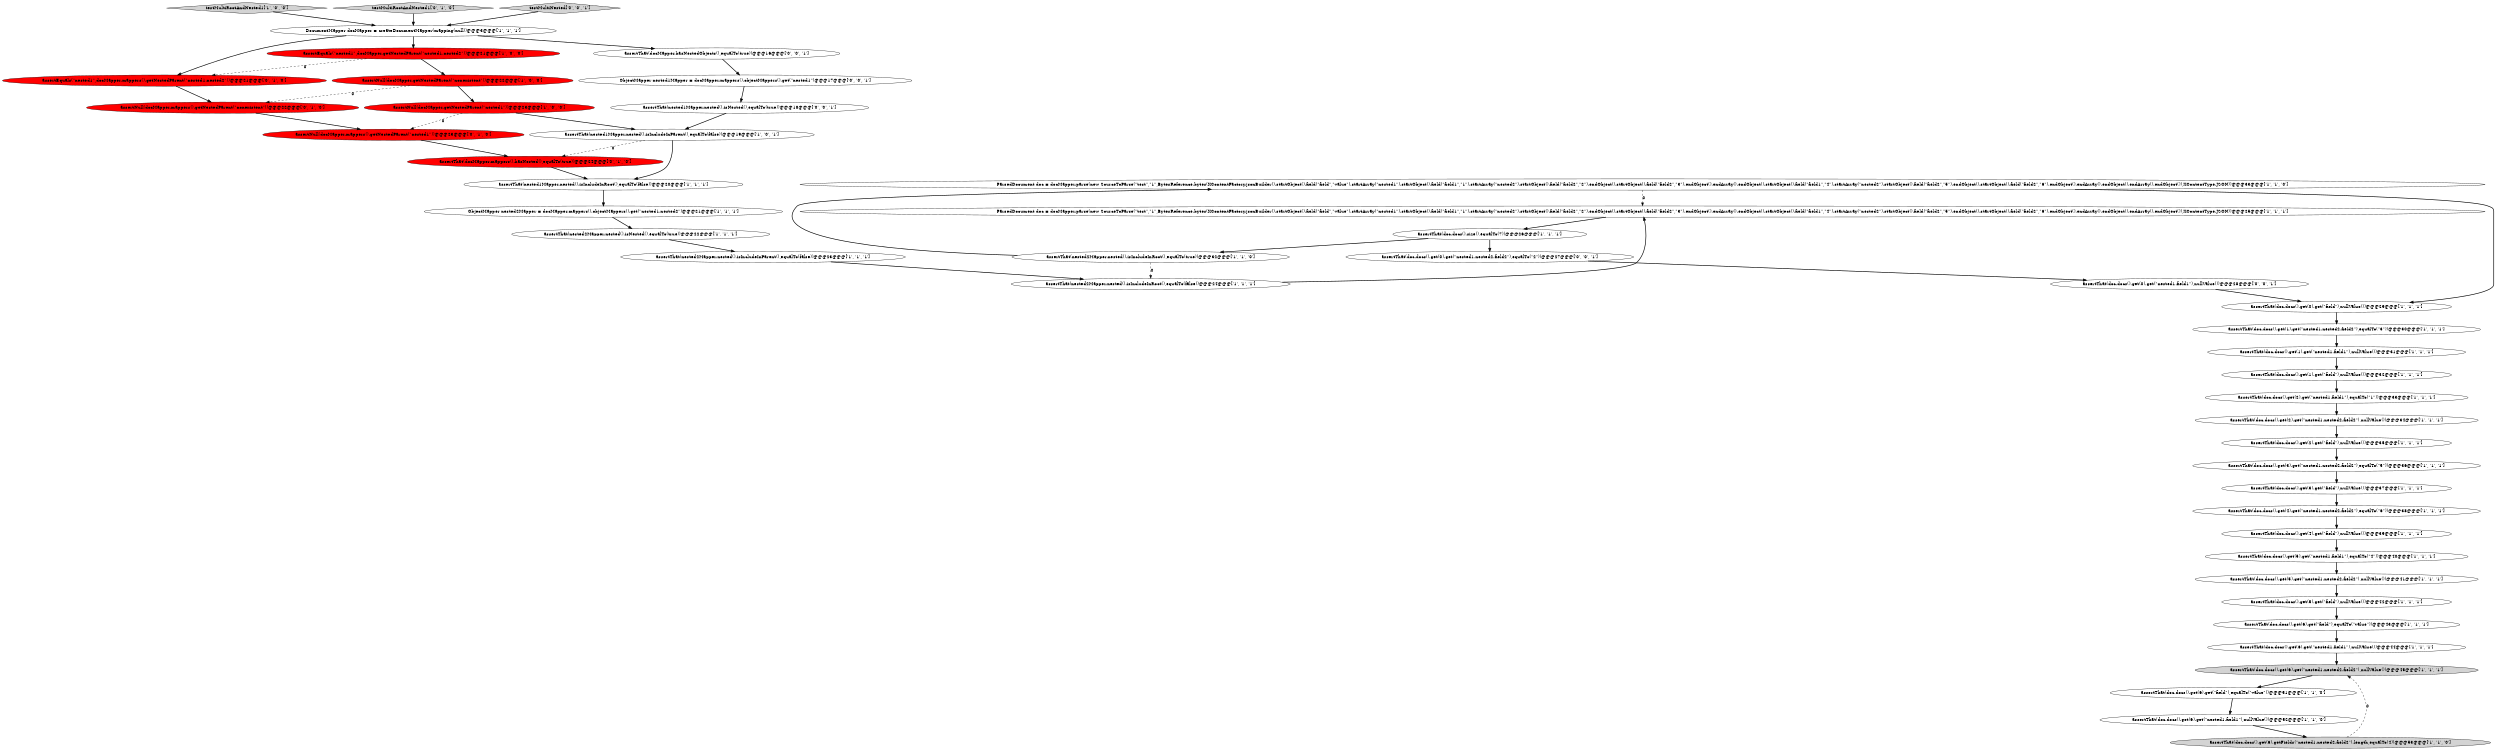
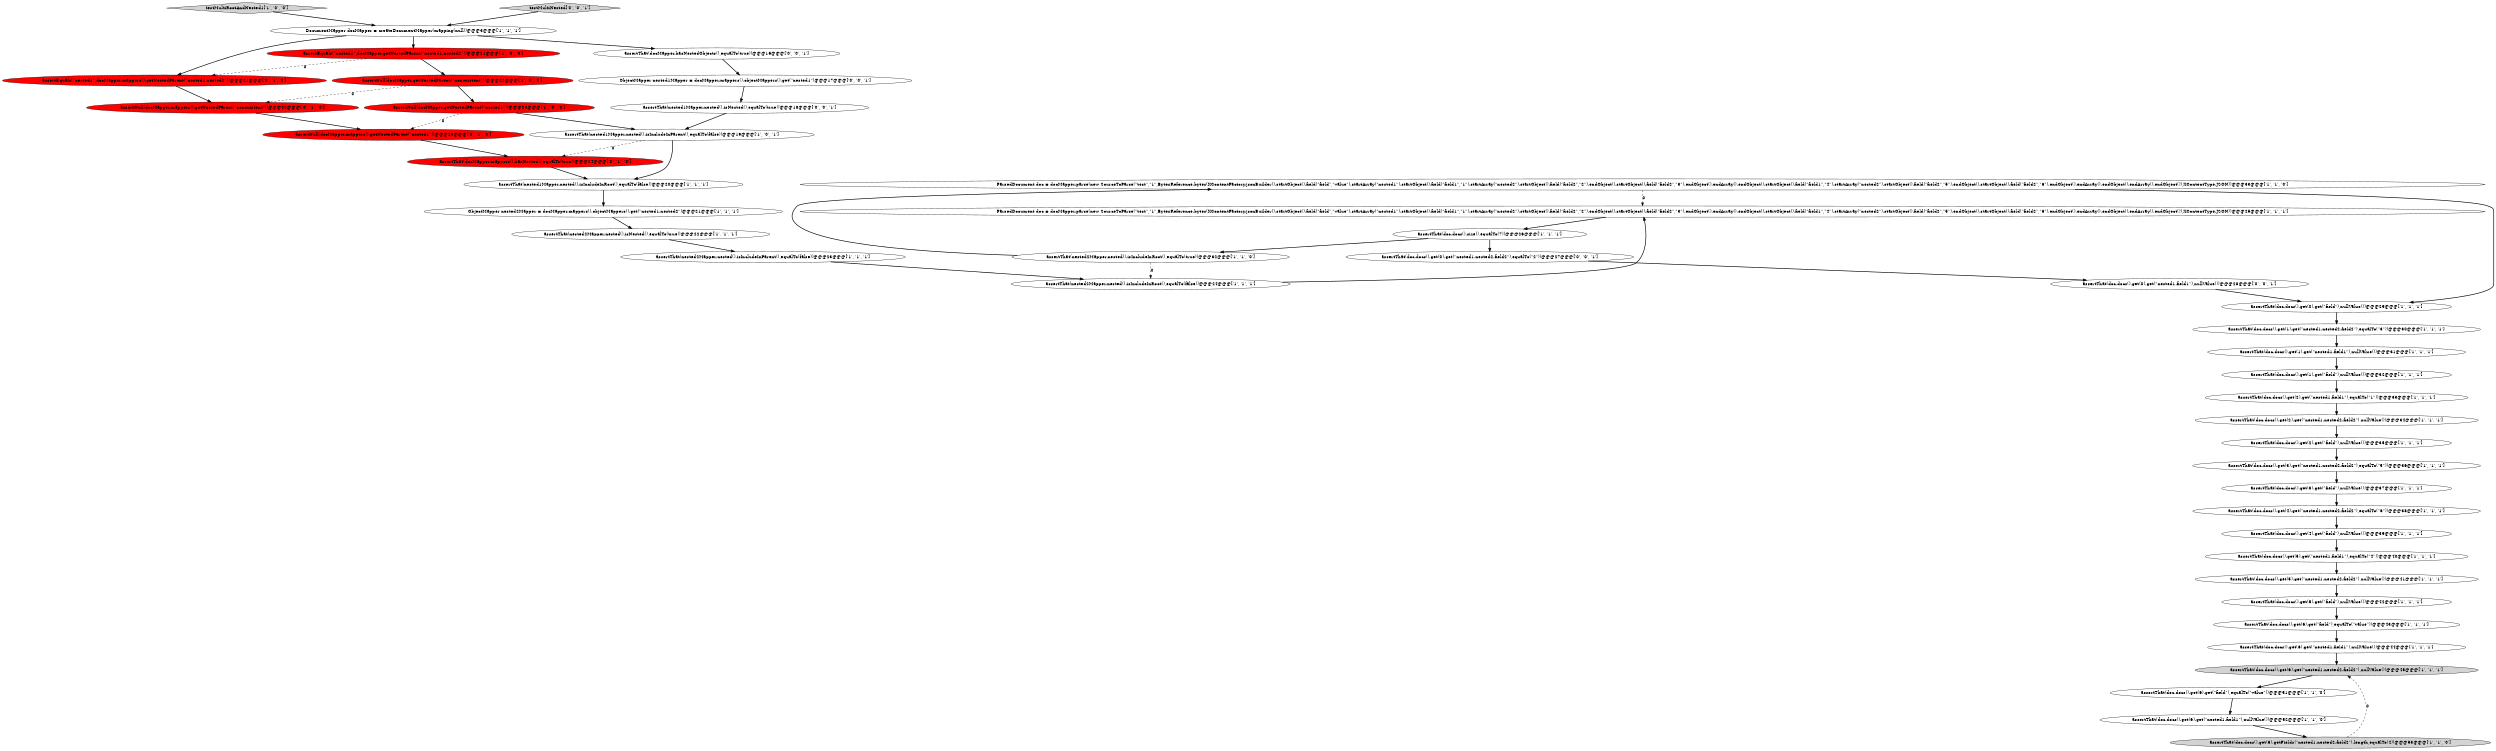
  digraph {
    node [fillcolor=white shape=ellipse style=filled]
    edge [style=bold]
    n1 [label="assertThat(doc.docs().get(0).get(\"nested1.field1\"),nullValue())@@@28@@@['0', '0', '1']"]
    n2 [label="assertThat(doc.docs().get(0).get(\"field\"),nullValue())@@@29@@@['1', '1', '1']"]
    n3 [label="assertThat(doc.docs().get(1).get(\"field\"),nullValue())@@@32@@@['1', '1', '1']"]
    n4 [label="assertThat(doc.docs().get(2).get(\"nested1.field1\"),equalTo(\"1\"))@@@33@@@['1', '1', '1']"]
    n5 [label="assertThat(doc.docs().get(5).get(\"field\"),nullValue())@@@42@@@['1', '1', '1']"]
    n6 [label="assertThat(doc.docs().get(6).get(\"field\"),equalTo(\"value\"))@@@43@@@['1', '1', '1']"]
    n7 [fillcolor=lightgray label="testMultiRootAndNested1['1', '0', '0']" shape=diamond]
    n8 [label="DocumentMapper docMapper = createDocumentMapper(mapping(null))@@@3@@@['1', '1', '1']"]
    n9 [fillcolor=red label="assertEquals(\"nested1\",docMapper.getNestedParent(\"nested1.nested2\"))@@@21@@@['1', '0', '0']"]
    n10 [fillcolor=red label="assertNull(docMapper.getNestedParent(\"nonexistent\"))@@@22@@@['1', '0', '0']"]
    n11 [fillcolor=red label="assertEquals(\"nested1\",docMapper.mappers().getNestedParent(\"nested1.nested2\"))@@@21@@@['0', '1', '0']"]
    n12 [fillcolor=red label="assertNull(docMapper.mappers().getNestedParent(\"nested1\"))@@@23@@@['0', '1', '0']"]
    n13 [fillcolor=red label="assertThat(docMapper.mappers().hasNested(),equalTo(true))@@@24@@@['0', '1', '0']"]
    n14 [label="ObjectMapper nested1Mapper = docMapper.mappers().objectMappers().get(\"nested1\")@@@17@@@['0', '0', '1']"]
    n15 [label="assertThat(nested1Mapper.nested().isNested(),equalTo(true))@@@18@@@['0', '0', '1']"]
    n16 [label="assertThat(doc.docs().get(2).get(\"nested1.nested2.field2\"),nullValue())@@@34@@@['1', '1', '1']"]
    n17 [label="assertThat(doc.docs().get(2).get(\"field\"),nullValue())@@@35@@@['1', '1', '1']"]
    n18 [label="assertThat(doc.docs().get(3).get(\"nested1.nested2.field2\"),equalTo(\"5\"))@@@36@@@['1', '1', '1']"]
    n19 [label="assertThat(nested2Mapper.nested().isIncludeInParent(),equalTo(false))@@@23@@@['1', '1', '1']"]
    n20 [label="assertThat(nested2Mapper.nested().isIncludeInRoot(),equalTo(false))@@@24@@@['1', '1', '1']"]
    n21 [label="assertThat(nested2Mapper.nested().isIncludeInRoot(),equalTo(true))@@@32@@@['1', '1', '0']"]
    n22 [label="ParsedDocument doc = docMapper.parse(new SourceToParse(\"test\",\"1\",BytesReference.bytes(XContentFactory.jsonBuilder().startObject().field(\"field\",\"value\").startArray(\"nested1\").startObject().field(\"field1\",\"1\").startArray(\"nested2\").startObject().field(\"field2\",\"2\").endObject().startObject().field(\"field2\",\"3\").endObject().endArray().endObject().startObject().field(\"field1\",\"4\").startArray(\"nested2\").startObject().field(\"field2\",\"5\").endObject().startObject().field(\"field2\",\"6\").endObject().endArray().endObject().endArray().endObject()),XContentType.JSON))@@@33@@@['1', '1', '0']"]
    n23 [fillcolor=lightgray label="assertThat(doc.docs().get(6).get(\"nested1.nested2.field2\"),nullValue())@@@45@@@['1', '1', '1']"]
    n24 [label="assertThat(doc.docs().get(6).get(\"field\"),equalTo(\"value\"))@@@51@@@['1', '1', '0']"]
    n25 [label="assertThat(doc.docs().get(5).get(\"nested1.field1\"),equalTo(\"4\"))@@@40@@@['1', '1', '1']"]
    n26 [label="assertThat(doc.docs().get(5).get(\"nested1.nested2.field2\"),nullValue())@@@41@@@['1', '1', '1']"]
    n27 [label="assertThat(doc.docs().get(4).get(\"field\"),nullValue())@@@39@@@['1', '1', '1']"]
    n28 [label="assertThat(doc.docs().get(1).get(\"nested1.nested2.field2\"),equalTo(\"3\"))@@@30@@@['1', '1', '1']"]
    n29 [label="assertThat(doc.docs().get(6).get(\"nested1.field1\"),nullValue())@@@44@@@['1', '1', '1']"]
    n30 [label="assertThat(doc.docs().get(0).get(\"nested1.nested2.field2\"),equalTo(\"2\"))@@@27@@@['0', '0', '1']"]
    n31 [label="assertThat(nested1Mapper.nested().isIncludeInRoot(),equalTo(false))@@@20@@@['1', '1', '1']"]
    n32 [label="ObjectMapper nested2Mapper = docMapper.mappers().objectMappers().get(\"nested1.nested2\")@@@21@@@['1', '1', '1']"]
    n33 [fillcolor=red label="assertNull(docMapper.mappers().getNestedParent(\"nonexistent\"))@@@22@@@['0', '1', '0']"]
    n34 [fillcolor=red label="assertNull(docMapper.getNestedParent(\"nested1\"))@@@23@@@['1', '0', '0']"]
    n35 [label="assertThat(doc.docs().get(4).get(\"nested1.nested2.field2\"),equalTo(\"6\"))@@@38@@@['1', '1', '1']"]
    n36 [label="assertThat(docMapper.hasNestedObjects(),equalTo(true))@@@16@@@['0', '0', '1']"]
    n37 [label="assertThat(doc.docs().get(1).get(\"nested1.field1\"),nullValue())@@@31@@@['1', '1', '1']"]
    n38 [label="assertThat(nested2Mapper.nested().isNested(),equalTo(true))@@@22@@@['1', '1', '1']"]
    n39 [label="assertThat(doc.docs().size(),equalTo(7))@@@26@@@['1', '1', '1']"]
    n40 [label="assertThat(nested1Mapper.nested().isIncludeInParent(),equalTo(false))@@@19@@@['1', '0', '1']"]
    n41 [label="ParsedDocument doc = docMapper.parse(new SourceToParse(\"test\",\"1\",BytesReference.bytes(XContentFactory.jsonBuilder().startObject().field(\"field\",\"value\").startArray(\"nested1\").startObject().field(\"field1\",\"1\").startArray(\"nested2\").startObject().field(\"field2\",\"2\").endObject().startObject().field(\"field2\",\"3\").endObject().endArray().endObject().startObject().field(\"field1\",\"4\").startArray(\"nested2\").startObject().field(\"field2\",\"5\").endObject().startObject().field(\"field2\",\"6\").endObject().endArray().endObject().endArray().endObject()),XContentType.JSON))@@@25@@@['1', '1', '1']"]
    n42 [label="assertThat(doc.docs().get(6).get(\"nested1.field1\"),nullValue())@@@52@@@['1', '1', '0']"]
    n43 [fillcolor=lightgray label="assertThat(doc.docs().get(6).getFields(\"nested1.nested2.field2\").length,equalTo(4))@@@53@@@['1', '1', '0']"]
    n44 [label="assertThat(doc.docs().get(3).get(\"field\"),nullValue())@@@37@@@['1', '1', '1']"]
-   n45 [fillcolor=lightgray label="testMultiRootAndNested1['0', '1', '0']" shape=diamond]
    n46 [fillcolor=lightgray label="testMultiNested['0', '0', '1']" shape=diamond]
    n1 -> n2
    n2 -> n28
    n3 -> n4
    n4 -> n16
    n5 -> n6
    n6 -> n29
    n7 -> n8
    n8 -> n9
    n8 -> n11
    n8 -> n36
    n9 -> n10
    n9 -> n11 [label=0 style=dashed]
    n10 -> n33 [label=0 style=dashed]
    n10 -> n34
    n11 -> n33
    n12 -> n13
    n13 -> n31
    n14 -> n15
    n15 -> n40
    n16 -> n17
    n17 -> n18
    n18 -> n44
    n19 -> n20
    n20 -> n41
    n21 -> n20 [label=0 style=dashed]
    n21 -> n22
    n22 -> n2
    n22 -> n41 [label=0 style=dashed]
    n23 -> n24
    n24 -> n42
    n25 -> n26
    n26 -> n5
    n27 -> n25
    n28 -> n37
    n29 -> n23
    n30 -> n1
    n31 -> n32
    n32 -> n38
    n33 -> n12
    n34 -> n12 [label=0 style=dashed]
    n34 -> n40
    n35 -> n27
    n36 -> n14
    n37 -> n3
    n38 -> n19
    n39 -> n21
    n39 -> n30
    n40 -> n13 [label=0 style=dashed]
    n40 -> n31
    n41 -> n39
    n42 -> n43
    n43 -> n23 [label=0 style=dashed]
    n44 -> n35
-   n45 -> n8
    n46 -> n8
  }
